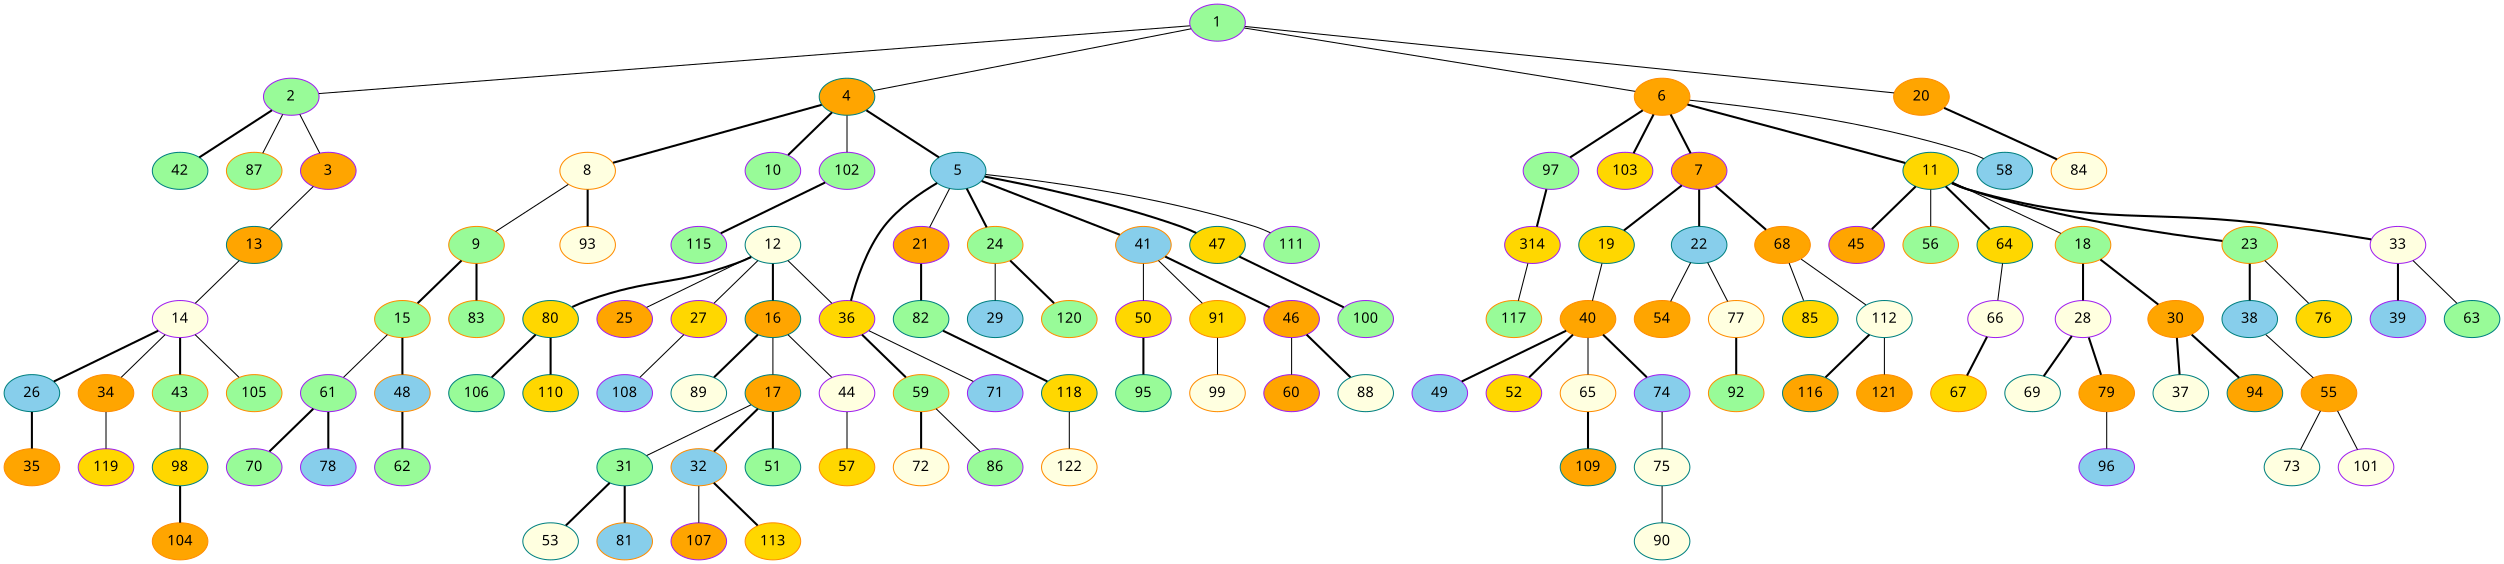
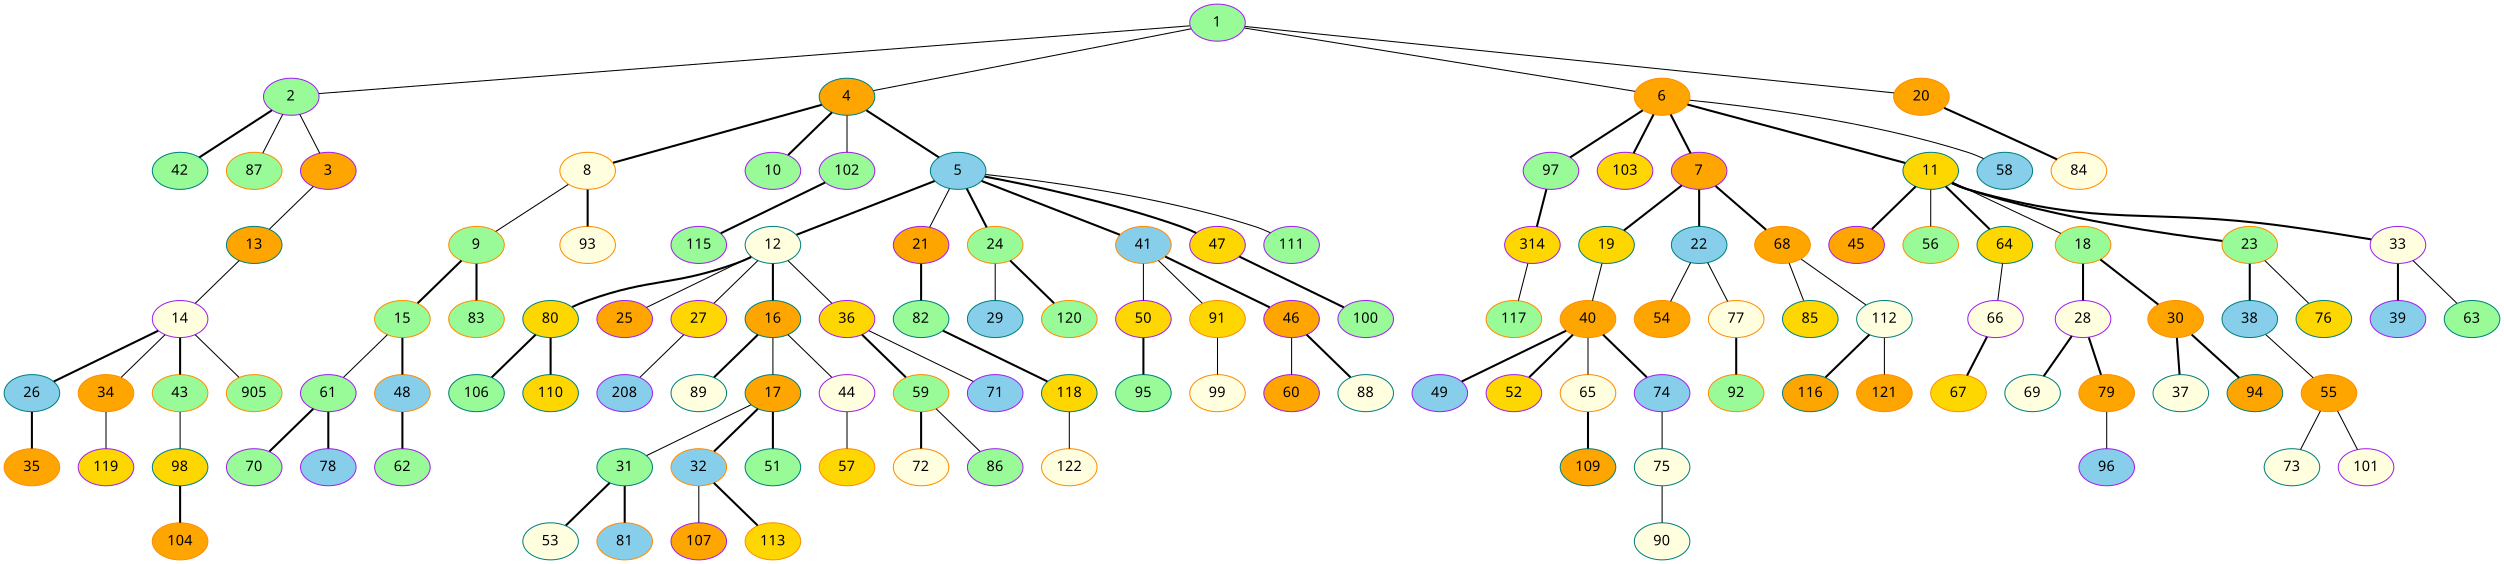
  graph {
    fontname="Noto Sans"
    node [color=darkorange fillcolor=palegreen fontname="Noto Sans" style=filled]
    edge [fontname="Noto Sans" style=bold]
    1 [color=purple]
    2 [color=purple]
    4 [color=teal fillcolor=orange]
    6 [fillcolor=orange]
    20 [fillcolor=orange]
    3 [color=purple fillcolor=orange]
    42 [color=teal]
    87
    5 [color=teal fillcolor=skyblue]
    8 [fillcolor=lightyellow]
    10 [color=purple]
    102 [color=purple]
    7 [color=purple fillcolor=orange]
    11 [color=teal fillcolor=gold]
    58 [color=teal fillcolor=skyblue]
    97 [color=purple]
    103 [color=purple fillcolor=gold]
    84 [fillcolor=lightyellow]
    13 [color=teal fillcolor=orange]
    14 [color=purple fillcolor=lightyellow]
    12 [color=teal fillcolor=lightyellow]
    21 [color=purple fillcolor=orange]
    24
    41 [fillcolor=skyblue]
-   47 [color=teal fillcolor=gold]
+   47 [color=purple fillcolor=gold]
    111 [color=purple]
    9
    93 [fillcolor=lightyellow]
    115 [color=purple]
    16 [color=teal fillcolor=orange]
    25 [color=purple fillcolor=orange]
    27 [color=purple fillcolor=gold]
    36 [color=purple fillcolor=gold]
    80 [color=teal fillcolor=gold]
    82 [color=teal]
    29 [color=teal fillcolor=skyblue]
    120
    46 [color=purple fillcolor=orange]
    50 [color=purple fillcolor=gold]
    91 [fillcolor=gold]
    100 [color=purple]
    19 [color=teal fillcolor=gold]
    22 [color=teal fillcolor=skyblue]
    68 [fillcolor=orange]
    18
    23
    33 [color=purple fillcolor=lightyellow]
    45 [color=purple fillcolor=orange]
    56
    64 [color=teal fillcolor=gold]
    n51 [color=purple fillcolor=gold label=314]
    40 [fillcolor=orange]
    54 [fillcolor=orange]
    77 [fillcolor=lightyellow]
    85 [color=teal fillcolor=gold]
    112 [color=teal fillcolor=lightyellow]
    15
    83
    48 [fillcolor=skyblue]
    61 [color=purple]
    28 [color=purple fillcolor=lightyellow]
    30 [fillcolor=orange]
    38 [color=teal fillcolor=skyblue]
    76 [color=teal fillcolor=gold]
    39 [color=purple fillcolor=skyblue]
    63 [color=teal]
    66 [color=purple fillcolor=lightyellow]
    17 [color=teal fillcolor=orange]
    44 [color=purple fillcolor=lightyellow]
    89 [color=teal fillcolor=lightyellow]
-   108 [color=purple fillcolor=skyblue]
+   108 [color=purple fillcolor=skyblue label=208]
    59
    71 [color=purple fillcolor=skyblue]
    106 [color=teal]
    110 [color=teal fillcolor=gold]
    26 [color=teal fillcolor=skyblue]
    34 [fillcolor=orange]
    43
-   105
+   105 [label=905]
    35 [fillcolor=orange]
    119 [color=purple fillcolor=gold]
    98 [color=teal fillcolor=gold]
    62 [color=purple]
    70 [color=purple]
    78 [color=purple fillcolor=skyblue]
    31 [color=teal]
    32 [fillcolor=skyblue]
    51 [color=teal]
    57 [fillcolor=gold]
    53 [color=teal fillcolor=lightyellow]
    81 [fillcolor=skyblue]
    107 [color=purple fillcolor=orange]
    113 [fillcolor=gold]
    69 [color=teal fillcolor=lightyellow]
    79 [fillcolor=orange]
    37 [color=teal fillcolor=lightyellow]
    94 [color=teal fillcolor=orange]
    49 [color=purple fillcolor=skyblue]
    52 [color=purple fillcolor=gold]
    65 [fillcolor=lightyellow]
    74 [color=purple fillcolor=skyblue]
    118 [color=teal fillcolor=gold]
    92
    55 [fillcolor=orange]
    96 [color=purple fillcolor=skyblue]
    72 [fillcolor=lightyellow]
    86 [color=purple]
    73 [color=teal fillcolor=lightyellow]
    101 [color=purple fillcolor=lightyellow]
    109 [color=teal fillcolor=orange]
    75 [color=teal fillcolor=lightyellow]
    60 [color=purple fillcolor=orange]
    88 [color=teal fillcolor=lightyellow]
    95 [color=teal]
    99 [fillcolor=lightyellow]
    104 [fillcolor=orange]
    67 [fillcolor=gold]
    116 [color=teal fillcolor=orange]
    121 [fillcolor=orange]
    90 [color=teal fillcolor=lightyellow]
    122 [fillcolor=lightyellow]
    117
    1 -- 2 [style=solid]
    1 -- 4 [style=solid]
    1 -- 6 [style=solid]
    1 -- 20 [style=solid]
    2 -- 3 [style=solid]
    2 -- 42
    2 -- 87 [style=solid]
    4 -- 5
    4 -- 8
    4 -- 10
    4 -- 102 [style=solid]
    6 -- 7
    6 -- 11
    6 -- 58 [style=solid]
    6 -- 97
    6 -- 103
    20 -- 84
    3 -- 13 [style=solid]
-   5 -- 36
+   5 -- 12
    5 -- 21 [style=solid]
    5 -- 24
    5 -- 41
    5 -- 47
    5 -- 111 [style=solid]
    8 -- 9 [style=solid]
    8 -- 93
    102 -- 115
    7 -- 19
    7 -- 22
    7 -- 68
    11 -- 18 [style=solid]
    11 -- 23
    11 -- 33
    11 -- 45
    11 -- 56 [style=solid]
    11 -- 64
    97 -- n51
    13 -- 14 [style=solid]
    14 -- 26
    14 -- 34 [style=solid]
    14 -- 43
    14 -- 105 [style=solid]
    12 -- 16
    12 -- 25 [style=solid]
    12 -- 27 [style=solid]
    12 -- 36 [style=solid]
    12 -- 80
    21 -- 82
    24 -- 29 [style=solid]
    24 -- 120
    41 -- 46
    41 -- 50 [style=solid]
    41 -- 91 [style=solid]
    47 -- 100
    9 -- 15
    9 -- 83
    16 -- 17 [style=solid]
    16 -- 44 [style=solid]
    16 -- 89
    27 -- 108 [style=solid]
    36 -- 59
    36 -- 71 [style=solid]
    80 -- 106
    80 -- 110
    82 -- 118
    46 -- 60 [style=solid]
    46 -- 88
    50 -- 95
    91 -- 99 [style=solid]
    19 -- 40 [style=solid]
    22 -- 54 [style=solid]
    22 -- 77 [style=solid]
    68 -- 85 [style=solid]
    68 -- 112 [style=solid]
    18 -- 28
    18 -- 30
    23 -- 38
    23 -- 76 [style=solid]
    33 -- 39
    33 -- 63 [style=solid]
    64 -- 66 [style=solid]
    n51 -- 117 [style=solid]
    40 -- 49
    40 -- 52
    40 -- 65 [style=solid]
    40 -- 74
    77 -- 92
    112 -- 116
    112 -- 121 [style=solid]
    15 -- 48
    15 -- 61 [style=solid]
    48 -- 62
    61 -- 70
    61 -- 78
    28 -- 69
    28 -- 79
    30 -- 37
    30 -- 94
    38 -- 55 [style=solid]
    66 -- 67
    17 -- 31 [style=solid]
    17 -- 32
    17 -- 51
    44 -- 57 [style=solid]
    59 -- 72
    59 -- 86 [style=solid]
    26 -- 35
    34 -- 119 [style=solid]
    43 -- 98 [style=solid]
    98 -- 104
    31 -- 53
    31 -- 81
    32 -- 107 [style=solid]
    32 -- 113
    79 -- 96 [style=solid]
    65 -- 109
    74 -- 75 [style=solid]
    118 -- 122 [style=solid]
    55 -- 73 [style=solid]
    55 -- 101 [style=solid]
    75 -- 90 [style=solid]
  }
